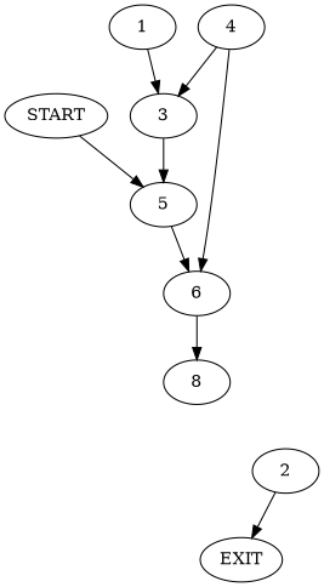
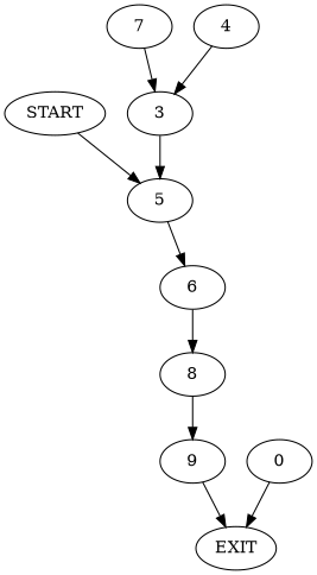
  digraph {
    n1 [label=START]
    5
-   1
+   1 [label=7]
    3
    n5 [label=EXIT]
-   2
+   2 [label=0]
    4
    6
    8
+   9
    n1 -> 5
    5 -> 6
    1 -> 3
    3 -> 5
    2 -> n5
    4 -> 3
-   4 -> 6
    6 -> 8
+   8 -> 9
+   9 -> n5
  }
